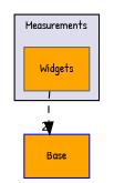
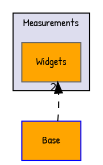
  digraph {
    compound=true
    fontname="Patrick Hand"
    node [fillcolor=orange fontname="Patrick Hand" fontsize=10 shape=box style=filled]
    n1 [label=Widgets pencolor=black color=gray40]
    n2 [color=blue label=Base]
    subgraph cluster_1 {
      bgcolor="#ddddee"
      fontsize=10
      label=Measurements
      pencolor=black
      n1
    }
-   n1 -> n2 [headlabel=2 labeldistance=1.5 labelfontname=Helvetica labelfontsize=10 style=dashed fontname="Patrick Hand"]
+   n2 -> n1 [headlabel=2 labeldistance=1.5 labelfontname=Helvetica labelfontsize=10 style=dashed fontname="Patrick Hand"]
  }
